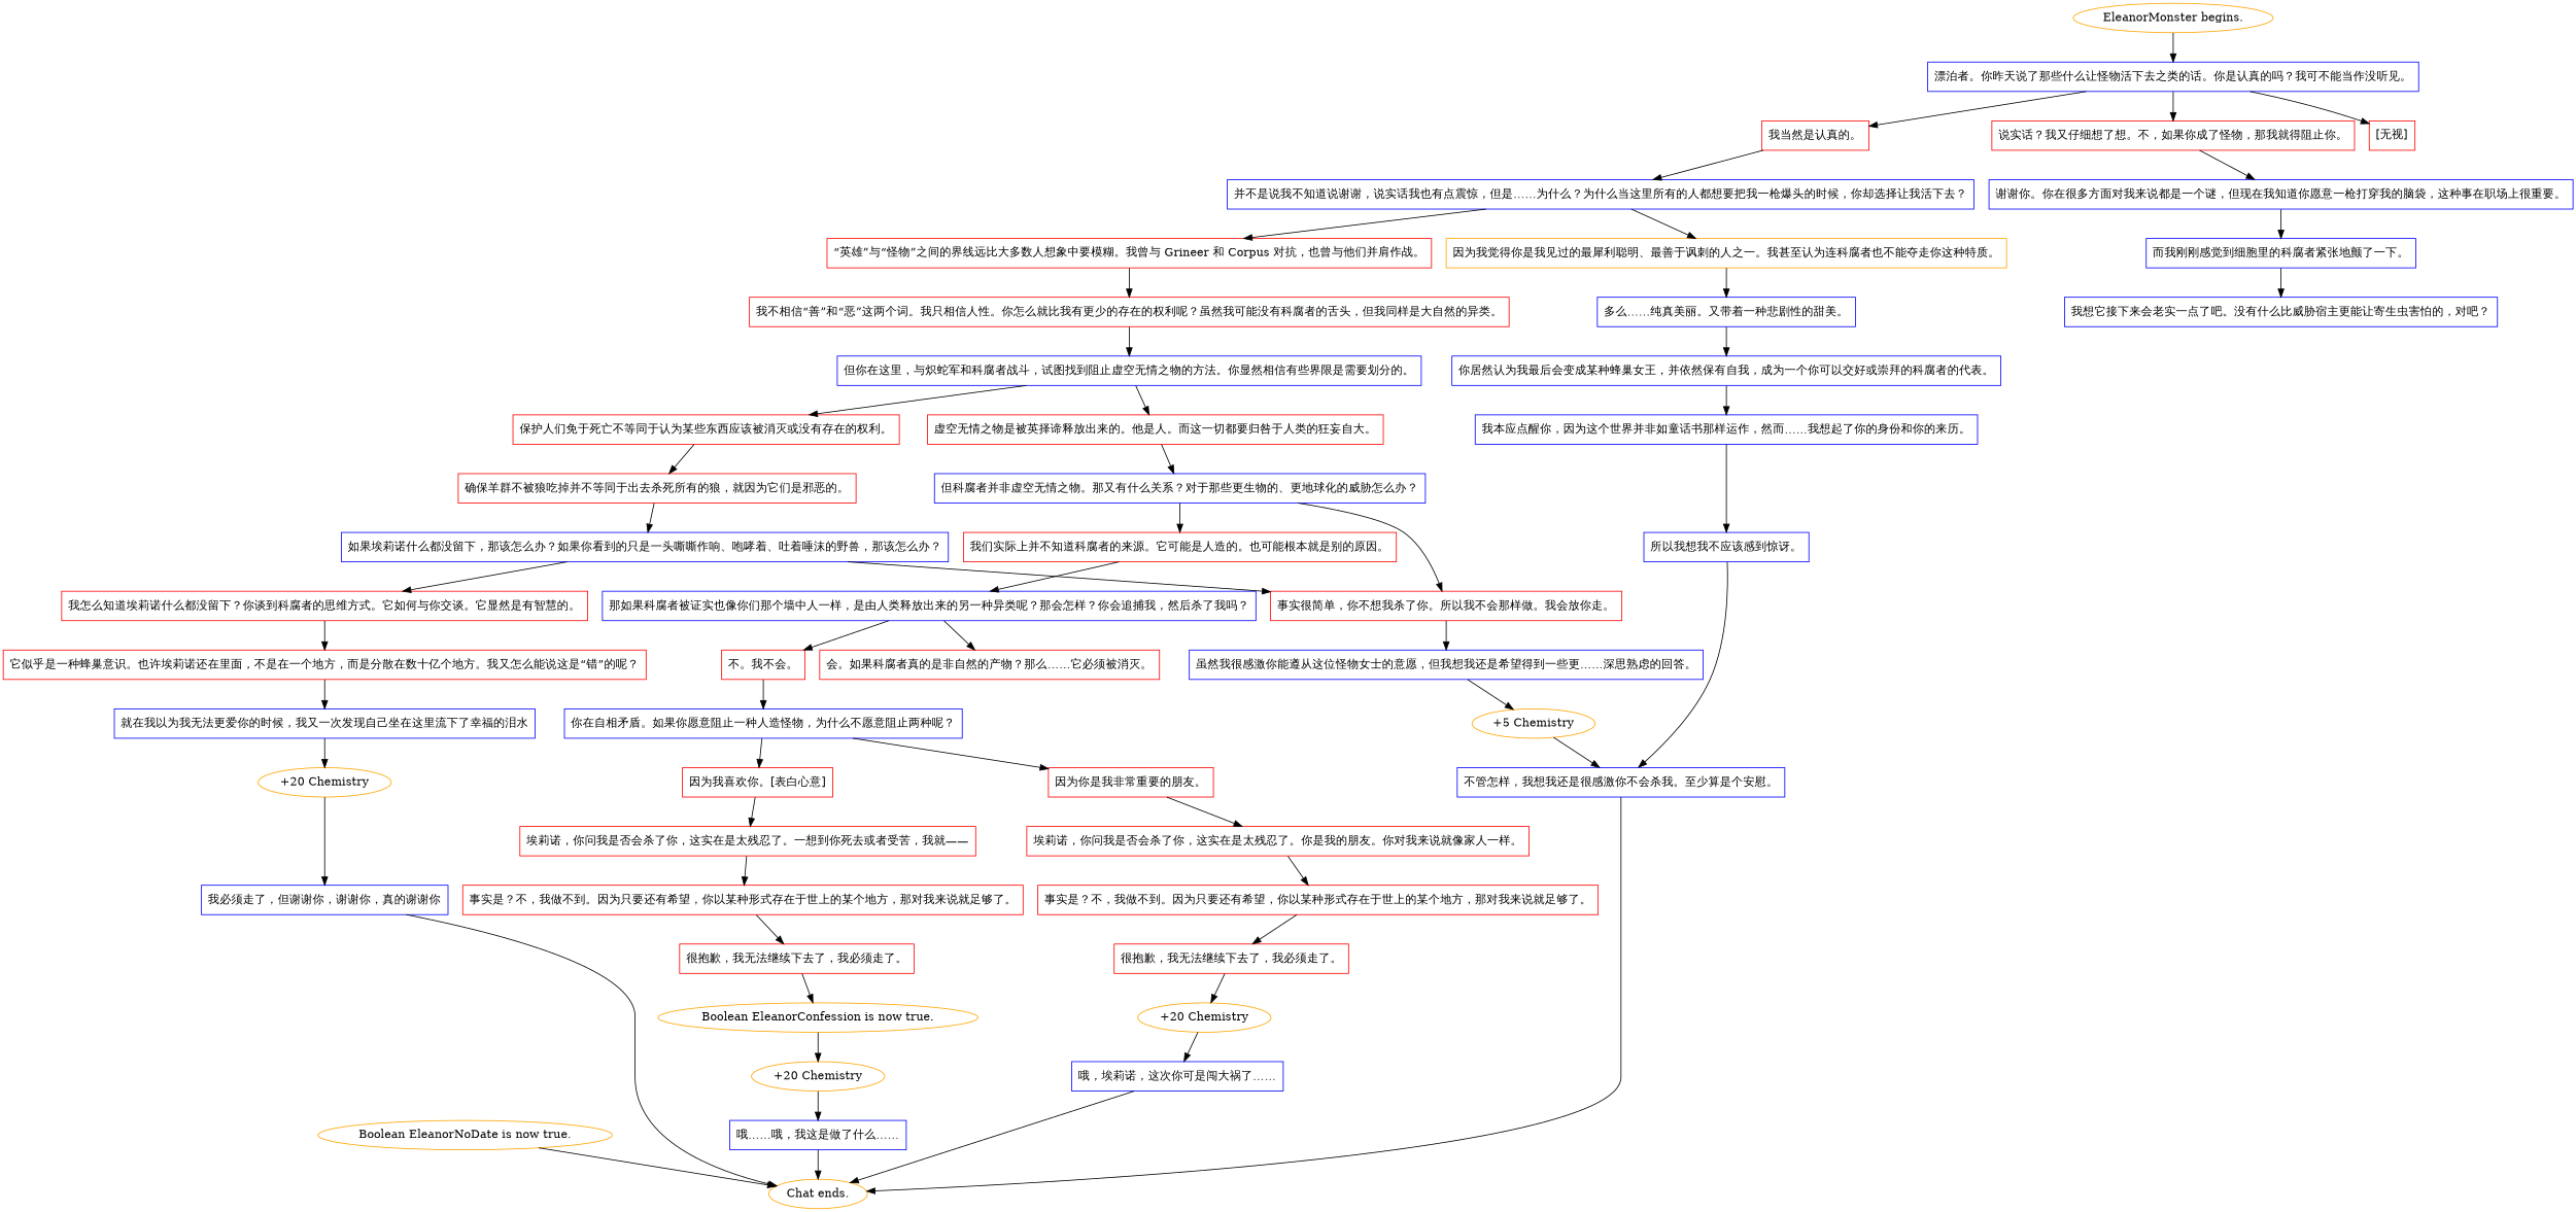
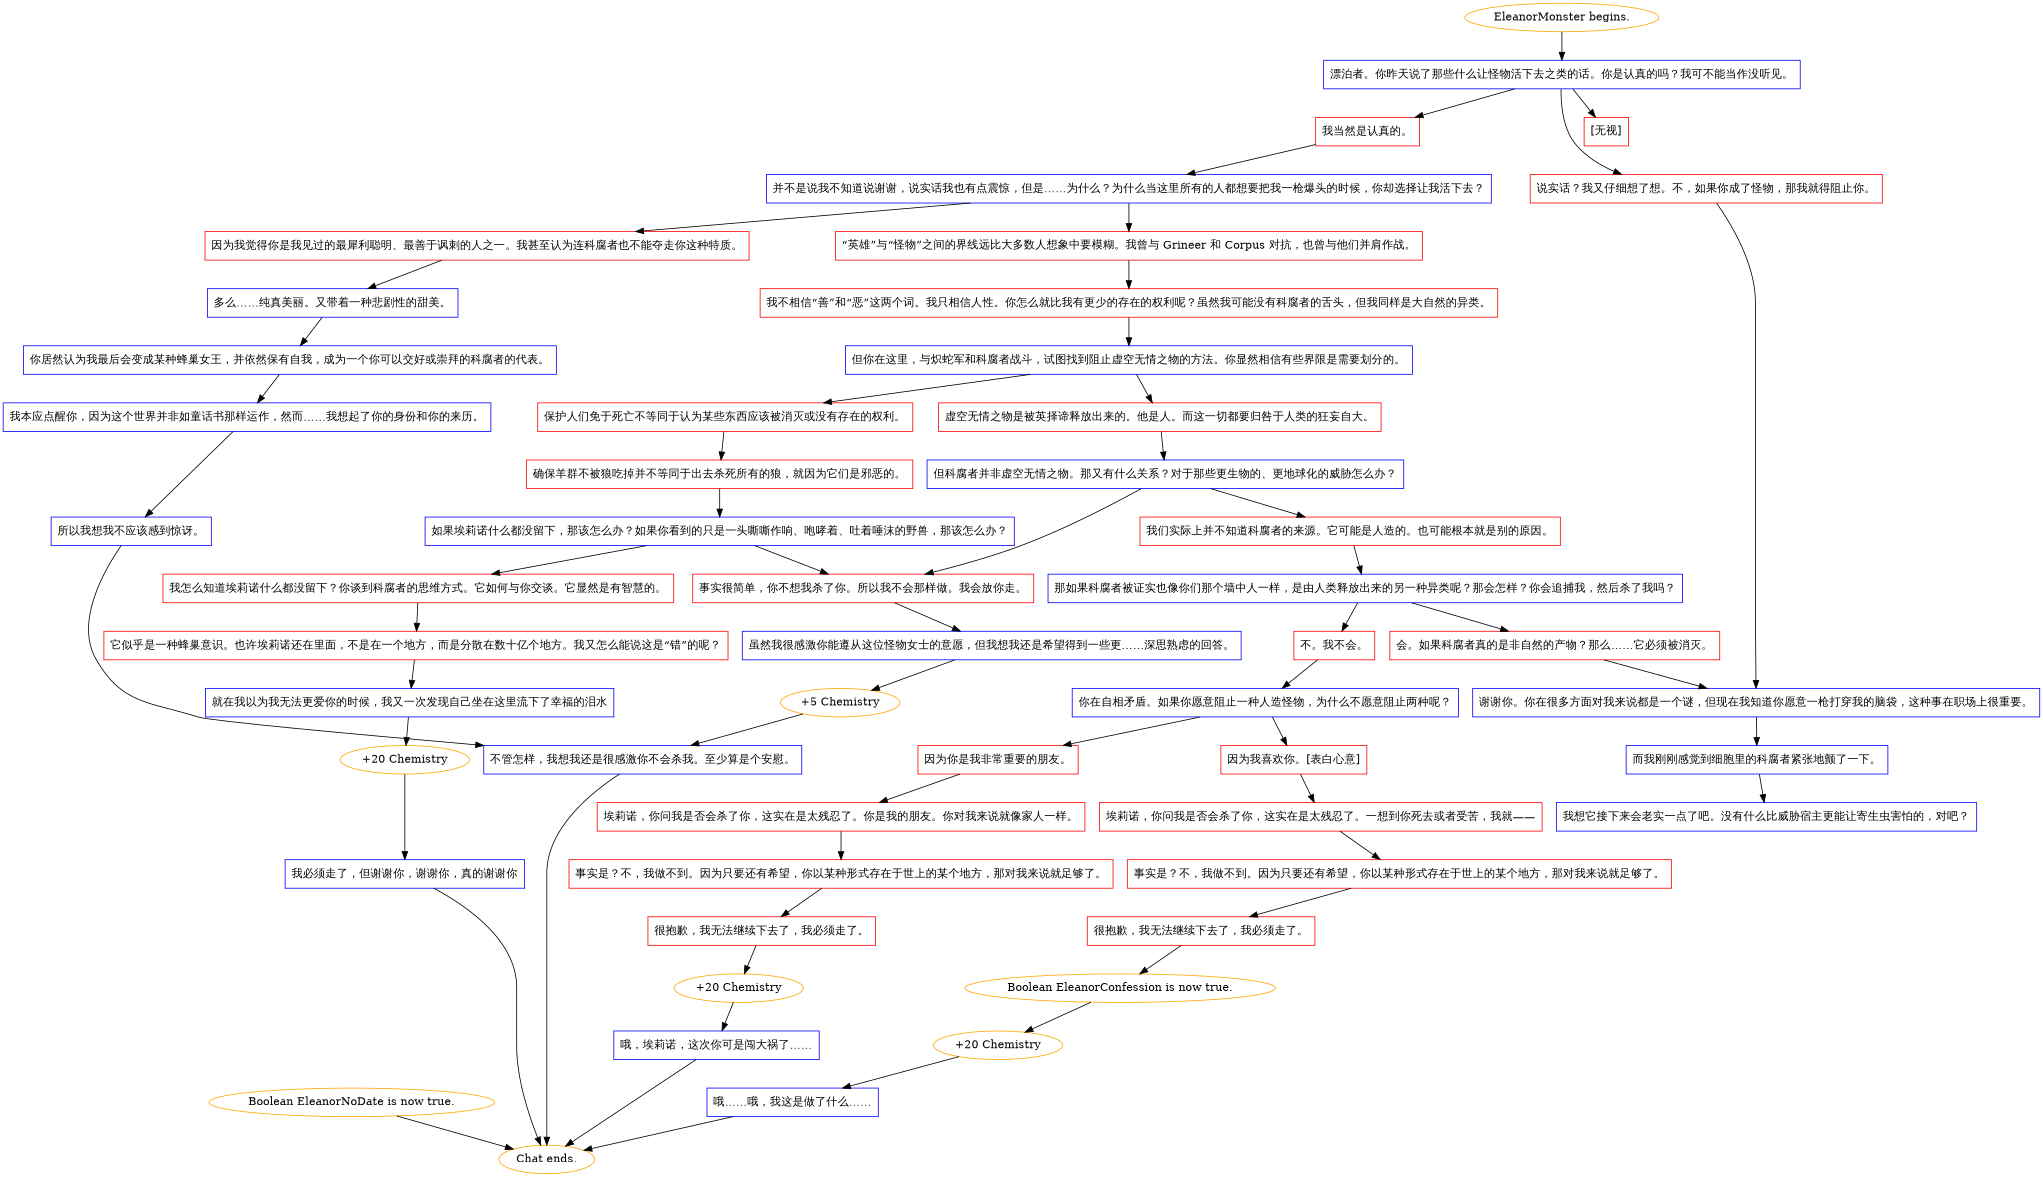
  digraph {
    node [color=red shape=box]
    "EleanorMonster begins." [color=orange shape=""]
    n2 [color=blue label="漂泊者。你昨天说了那些什么让怪物活下去之类的话。你是认真的吗？我可不能当作没听见。"]
    n3 [label="我当然是认真的。"]
    n4 [label="说实话？我又仔细想了想。不，如果你成了怪物，那我就得阻止你。"]
    n5 [label="[无视]"]
    n6 [color=blue label="并不是说我不知道说谢谢，说实话我也有点震惊，但是……为什么？为什么当这里所有的人都想要把我一枪爆头的时候，你却选择让我活下去？"]
    n7 [color=blue label="谢谢你。你在很多方面对我来说都是一个谜，但现在我知道你愿意一枪打穿我的脑袋，这种事在职场上很重要。"]
    n8 [label="“英雄”与“怪物”之间的界线远比大多数人想象中要模糊。我曾与 Grineer 和 Corpus 对抗，也曾与他们并肩作战。"]
-   n9 [color=orange label="因为我觉得你是我见过的最犀利聪明、最善于讽刺的人之一。我甚至认为连科腐者也不能夺走你这种特质。"]
+   n9 [label="因为我觉得你是我见过的最犀利聪明、最善于讽刺的人之一。我甚至认为连科腐者也不能夺走你这种特质。"]
    n10 [color=blue label="而我刚刚感觉到细胞里的科腐者紧张地颤了一下。"]
    "Chat ends." [color=orange shape=""]
    n12 [label="我不相信“善”和“恶”这两个词。我只相信人性。你怎么就比我有更少的存在的权利呢？虽然我可能没有科腐者的舌头，但我同样是大自然的异类。"]
    n13 [color=blue label="多么……纯真美丽。又带着一种悲剧性的甜美。"]
    n14 [color=blue label="我想它接下来会老实一点了吧。没有什么比威胁宿主更能让寄生虫害怕的，对吧？"]
    n15 [color=blue label="但你在这里，与炽蛇军和科腐者战斗，试图找到阻止虚空无情之物的方法。你显然相信有些界限是需要划分的。"]
    n16 [color=blue label="你居然认为我最后会变成某种蜂巢女王，并依然保有自我，成为一个你可以交好或崇拜的科腐者的代表。"]
    n17 [label="虚空无情之物是被英择谛释放出来的。他是人。而这一切都要归咎于人类的狂妄自大。"]
    n18 [label="保护人们免于死亡不等同于认为某些东西应该被消灭或没有存在的权利。"]
    n19 [color=blue label="我本应点醒你，因为这个世界并非如童话书那样运作，然而……我想起了你的身份和你的来历。"]
    n20 [color=orange label="Boolean EleanorNoDate is now true." shape=""]
    n21 [color=blue label="但科腐者并非虚空无情之物。那又有什么关系？对于那些更生物的、更地球化的威胁怎么办？"]
    n22 [label="确保羊群不被狼吃掉并不等同于出去杀死所有的狼，就因为它们是邪恶的。"]
    n23 [color=blue label="所以我想我不应该感到惊讶。"]
    n24 [label="我们实际上并不知道科腐者的来源。它可能是人造的。也可能根本就是别的原因。"]
    n25 [label="事实很简单，你不想我杀了你。所以我不会那样做。我会放你走。"]
    n26 [color=blue label="如果埃莉诺什么都没留下，那该怎么办？如果你看到的只是一头嘶嘶作响、咆哮着、吐着唾沫的野兽，那该怎么办？"]
    n27 [color=blue label="不管怎样，我想我还是很感激你不会杀我。至少算是个安慰。"]
    n28 [color=blue label="那如果科腐者被证实也像你们那个墙中人一样，是由人类释放出来的另一种异类呢？那会怎样？你会追捕我，然后杀了我吗？"]
    n29 [color=blue label="虽然我很感激你能遵从这位怪物女士的意愿，但我想我还是希望得到一些更……深思熟虑的回答。"]
    n30 [label="我怎么知道埃莉诺什么都没留下？你谈到科腐者的思维方式。它如何与你交谈。它显然是有智慧的。"]
    n31 [label="不。我不会。"]
    n32 [label="会。如果科腐者真的是非自然的产物？那么……它必须被消灭。"]
    n33 [color=orange label="+5 Chemistry" shape=""]
    n34 [label="它似乎是一种蜂巢意识。也许埃莉诺还在里面，不是在一个地方，而是分散在数十亿个地方。我又怎么能说这是“错”的呢？"]
    n35 [color=blue label="你在自相矛盾。如果你愿意阻止一种人造怪物，为什么不愿意阻止两种呢？"]
    n36 [color=blue label="就在我以为我无法更爱你的时候，我又一次发现自己坐在这里流下了幸福的泪水"]
    n37 [label="因为我喜欢你。[表白心意]"]
    n38 [label="因为你是我非常重要的朋友。"]
    n39 [color=orange label="+20 Chemistry" shape=""]
    n40 [label="埃莉诺，你问我是否会杀了你，这实在是太残忍了。一想到你死去或者受苦，我就——"]
    n41 [label="埃莉诺，你问我是否会杀了你，这实在是太残忍了。你是我的朋友。你对我来说就像家人一样。"]
    n42 [color=blue label="我必须走了，但谢谢你，谢谢你，真的谢谢你"]
    n43 [label="事实是？不，我做不到。因为只要还有希望，你以某种形式存在于世上的某个地方，那对我来说就足够了。"]
    n44 [label="事实是？不，我做不到。因为只要还有希望，你以某种形式存在于世上的某个地方，那对我来说就足够了。"]
    n45 [label="很抱歉，我无法继续下去了，我必须走了。"]
    n46 [label="很抱歉，我无法继续下去了，我必须走了。"]
    n47 [color=orange label="Boolean EleanorConfession is now true." shape=""]
    n48 [color=orange label="+20 Chemistry" shape=""]
    n49 [color=orange label="+20 Chemistry" shape=""]
    n50 [color=blue label="哦，埃莉诺，这次你可是闯大祸了……"]
    n51 [color=blue label="哦……哦，我这是做了什么……"]
    "EleanorMonster begins." -> n2
    n2 -> n3
    n2 -> n4
    n2 -> n5
    n3 -> n6
    n4 -> n7
    n6 -> n8
    n6 -> n9
    n7 -> n10
    n8 -> n12
    n9 -> n13
    n10 -> n14
    n12 -> n15
    n13 -> n16
    n15 -> n17
    n15 -> n18
    n16 -> n19
    n17 -> n21
    n18 -> n22
    n19 -> n23
    n20 -> "Chat ends."
    n21 -> n24
    n21 -> n25
    n22 -> n26
    n23 -> n27
    n24 -> n28
    n25 -> n29
    n26 -> n25
    n26 -> n30
    n27 -> "Chat ends."
    n28 -> n31
    n28 -> n32
    n29 -> n33
    n30 -> n34
    n31 -> n35
+   n32 -> n7
    n33 -> n27
    n34 -> n36
    n35 -> n37
    n35 -> n38
    n36 -> n39
    n37 -> n40
    n38 -> n41
    n39 -> n42
    n40 -> n43
    n41 -> n44
    n42 -> "Chat ends."
    n43 -> n45
    n44 -> n46
    n45 -> n47
    n46 -> n48
    n47 -> n49
    n48 -> n50
    n49 -> n51
    n50 -> "Chat ends."
    n51 -> "Chat ends."
  }
